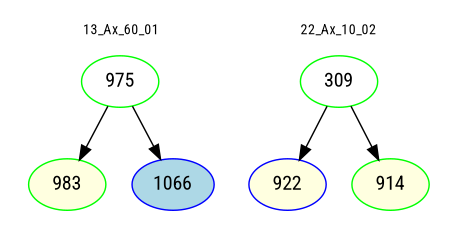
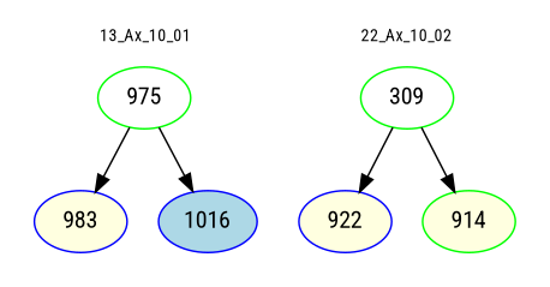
  digraph {
    fontname="Roboto Condensed"
    node [color=green fillcolor=lightyellow fontname="Roboto Condensed" style=filled]
    edge [color=black fontname="Roboto Condensed"]
    n1 [fillcolor=white label=975]
-   n2 [label=983]
-   n3 [color=blue fillcolor=lightblue label=1066]
+   n2 [color=blue label=983]
+   n3 [color=blue fillcolor=lightblue label=1016]
    n4 [fillcolor=white label=309]
    n5 [color=blue label=922]
    n6 [label=914]
    subgraph cluster_1 {
      color=white
      fontsize=10
-     label="13_Ax_60_01"
+     label="13_Ax_10_01"
      n1
      n2
      n3
    }
    subgraph cluster_2 {
      color=white
      fontsize=10
      label="22_Ax_10_02"
      n4
      n5
      n6
    }
    n1 -> n2
    n1 -> n3
    n4 -> n5
    n4 -> n6
  }
